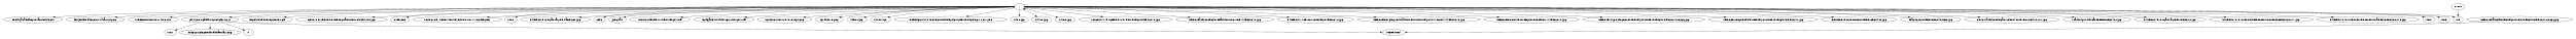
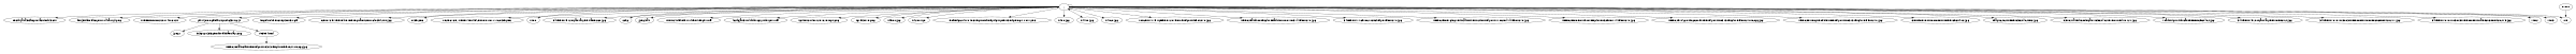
  strict digraph {
    concentrate=true
    "/"
    "3ecidzjaua3cfkcpz0ta2nimbi3.css"
    "fxxj3ttftm5ltcqnto1o4baovyl.png"
    "MFBB_DD_Oct_2014_06.css"
    "yfv1ij0moq55lfv2tyn2hql3rug.js"
    "imgThrobberGrey_30x30.gif"
    n7 [label="GR_07297_BB_DlsQ1BB_Dynamic_No-Clock_SML.jpg"]
    "$_35.JPG"
    "$T2eC16R,!zIFIeu(sTo4BSeTuOUwm!~~60_35.JPG"
    rtm0
    "34_EBA_75120_JanuaryBBs-aRec-60.jpg"
    cchp
    "jpeg;bas"
    "rtxsscrl0i5hxibz1wk5e1iehqd.woff"
    "lc2fgjax3uzdrkskrcqryvxhvye.woff"
    "sprite_201501281618_opt.png"
    "sprds3_18.png"
    "s-l500.jpg"
    n19 [label="s-l200.tyn"]
    "!B8fzFlgCWk~$(KGrHqUOKkUEyslgtZyeBM3LdyerOg~~0_1.JPG"
    "s-l80.jpg"
    "s-l400.jpg"
    "s-l160.jpg"
    "18_CRY_71751_JEEPQ12015Prod_Flyout_550x270.jpg"
    "MERC_Fashion_ExploreFashion-0801_Q314_550x270.jpg"
    "34_EBA_71765_06102TchFlyO_550x270.jpg"
    "MERC_EmergingVeritcals_LiveAuctions-Flyout-1106_Q414_550x270.jpg"
    "MERC_HomeOutdoor-Explore-0325_Q114_550x270.jpg"
    "MERC-EV_SportingGoods_HP_Flyouts_Q313-Explore-550x270_Copy.jpg"
    "MERC-EV_ToysHobbies_HP_Flyouts_Q313-Explore-550x270.jpg"
    "0 B"
    "GR_Time_Out_moment_MFBB_656x402.jpg"
    "ebay_C2C_MFBB_656X402_R2.jpg"
    "GR_Curated_6805_Jan1_656x402_PreOwned-v0121.jpg"
    "road_trip_with_cat_HPBB_656x402.jpg"
    "34_EBA_75120_JanuaryBBs-mRec-v2.jpg"
    n37 [label="34_EBA_70181_03803MBHomeAuto-mRec_Generic-0211.jpg"]
    "34_EBA_70181_03803MBHomeAuto-aRec_Generic-0213.jpg"
    rtm2
    rtm3
-   rtm1
+   rtm1 [label=jpeg1]
    "hckpc2oj5i3g5mikodkkiaesla2.png"
-   0
    "19399.html"
    "MERC-DealsGifts_HP_Flyout_Q313-Explore-550x270_copy.jpg"
    event
    "/" -> "/"
    "/" -> "3ecidzjaua3cfkcpz0ta2nimbi3.css"
    "/" -> "fxxj3ttftm5ltcqnto1o4baovyl.png"
    "/" -> "MFBB_DD_Oct_2014_06.css"
    "/" -> "yfv1ij0moq55lfv2tyn2hql3rug.js"
    "/" -> "imgThrobberGrey_30x30.gif"
    "/" -> n7
    "/" -> "$_35.JPG"
    "/" -> "$T2eC16R,!zIFIeu(sTo4BSeTuOUwm!~~60_35.JPG"
    "/" -> rtm0
    "/" -> "34_EBA_75120_JanuaryBBs-aRec-60.jpg"
    "/" -> cchp
    "/" -> "jpeg;bas"
    "/" -> "rtxsscrl0i5hxibz1wk5e1iehqd.woff"
    "/" -> "lc2fgjax3uzdrkskrcqryvxhvye.woff"
    "/" -> "sprite_201501281618_opt.png"
    "/" -> "sprds3_18.png"
    "/" -> "s-l500.jpg"
    "/" -> n19
    "/" -> "!B8fzFlgCWk~$(KGrHqUOKkUEyslgtZyeBM3LdyerOg~~0_1.JPG"
    "/" -> "s-l80.jpg"
    "/" -> "s-l400.jpg"
    "/" -> "s-l160.jpg"
    "/" -> "18_CRY_71751_JEEPQ12015Prod_Flyout_550x270.jpg"
    "/" -> "MERC_Fashion_ExploreFashion-0801_Q314_550x270.jpg"
    "/" -> "34_EBA_71765_06102TchFlyO_550x270.jpg"
    "/" -> "MERC_EmergingVeritcals_LiveAuctions-Flyout-1106_Q414_550x270.jpg"
    "/" -> "MERC_HomeOutdoor-Explore-0325_Q114_550x270.jpg"
    "/" -> "MERC-EV_SportingGoods_HP_Flyouts_Q313-Explore-550x270_Copy.jpg"
    "/" -> "MERC-EV_ToysHobbies_HP_Flyouts_Q313-Explore-550x270.jpg"
    "/" -> "0 B"
    "/" -> "GR_Time_Out_moment_MFBB_656x402.jpg"
    "/" -> "ebay_C2C_MFBB_656X402_R2.jpg"
    "/" -> "GR_Curated_6805_Jan1_656x402_PreOwned-v0121.jpg"
    "/" -> "road_trip_with_cat_HPBB_656x402.jpg"
    "/" -> "34_EBA_75120_JanuaryBBs-mRec-v2.jpg"
    "/" -> n37
    "/" -> "34_EBA_70181_03803MBHomeAuto-aRec_Generic-0213.jpg"
    "/" -> rtm2
    "/" -> rtm3
    "yfv1ij0moq55lfv2tyn2hql3rug.js" -> "/" [color=red]
    "yfv1ij0moq55lfv2tyn2hql3rug.js" -> rtm1
    "yfv1ij0moq55lfv2tyn2hql3rug.js" -> "hckpc2oj5i3g5mikodkkiaesla2.png"
-   "yfv1ij0moq55lfv2tyn2hql3rug.js" -> 0
    "yfv1ij0moq55lfv2tyn2hql3rug.js" -> "19399.html"
-   "MERC-DealsGifts_HP_Flyout_Q313-Explore-550x270_copy.jpg" -> "19399.html"
+   "19399.html" -> "MERC-DealsGifts_HP_Flyout_Q313-Explore-550x270_copy.jpg"
    event -> "0 B"
  }
